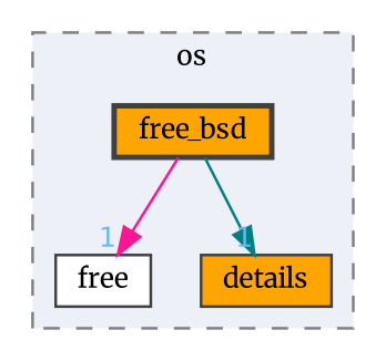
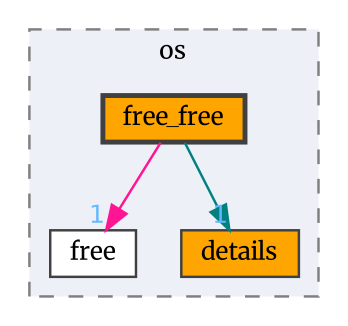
  digraph {
    compound=true
    fontname=Merriweather
    node [color=grey25 fillcolor=orange fontname=Merriweather fontsize=10 shape=box style=filled]
    edge [fontcolor=steelblue1 fontname=Merriweather fontsize=10 headlabel=1 labeldistance=1.5 labelfontname=Helvetica labelfontsize=10]
    n1 [fillcolor=white height=0.2 label=free width=0.4]
    n2 [height=0.2 label=details width=0.4]
-   n3 [height=0.2 label=free_bsd style="filled,bold" width=0.4]
+   n3 [height=0.2 label=free_free style="filled,bold" width=0.4]
    subgraph cluster_1 {
      bgcolor="#edf0f7"
      fontsize=10
      label=os
      pencolor=grey50
      style="filled,dashed"
      n1
      n2
      n3
    }
    n3 -> n1 [color=deeppink]
    n3 -> n2 [color=teal]
  }
